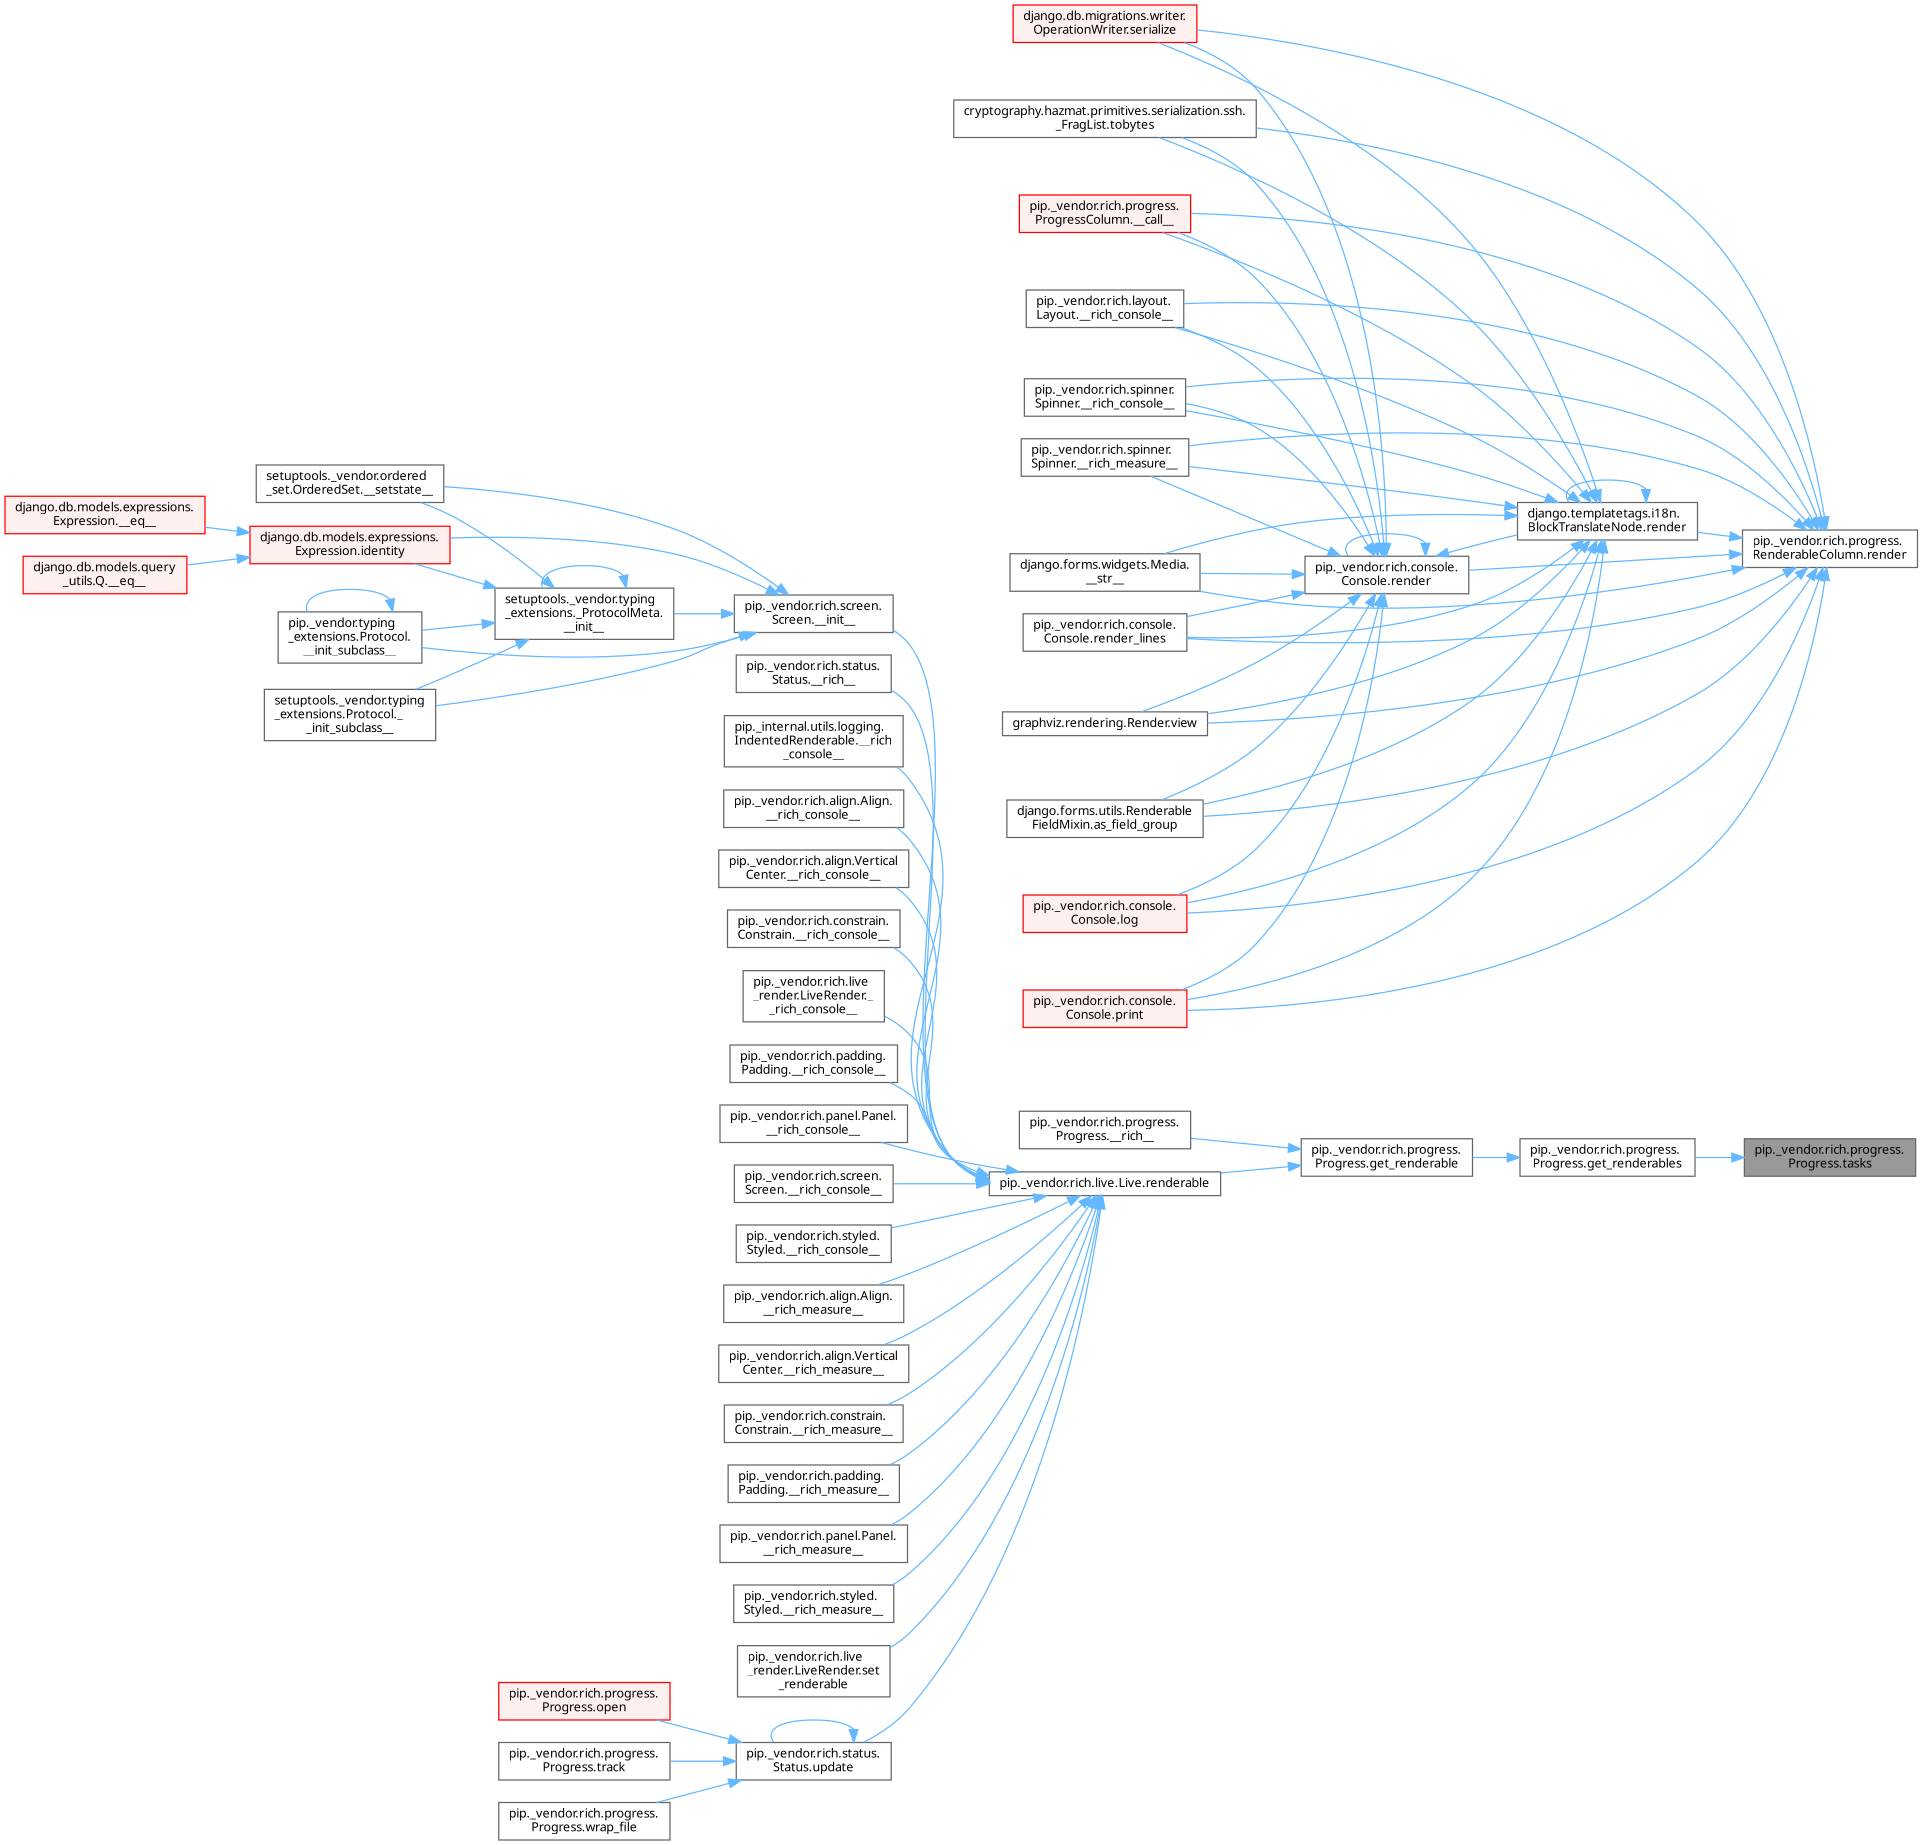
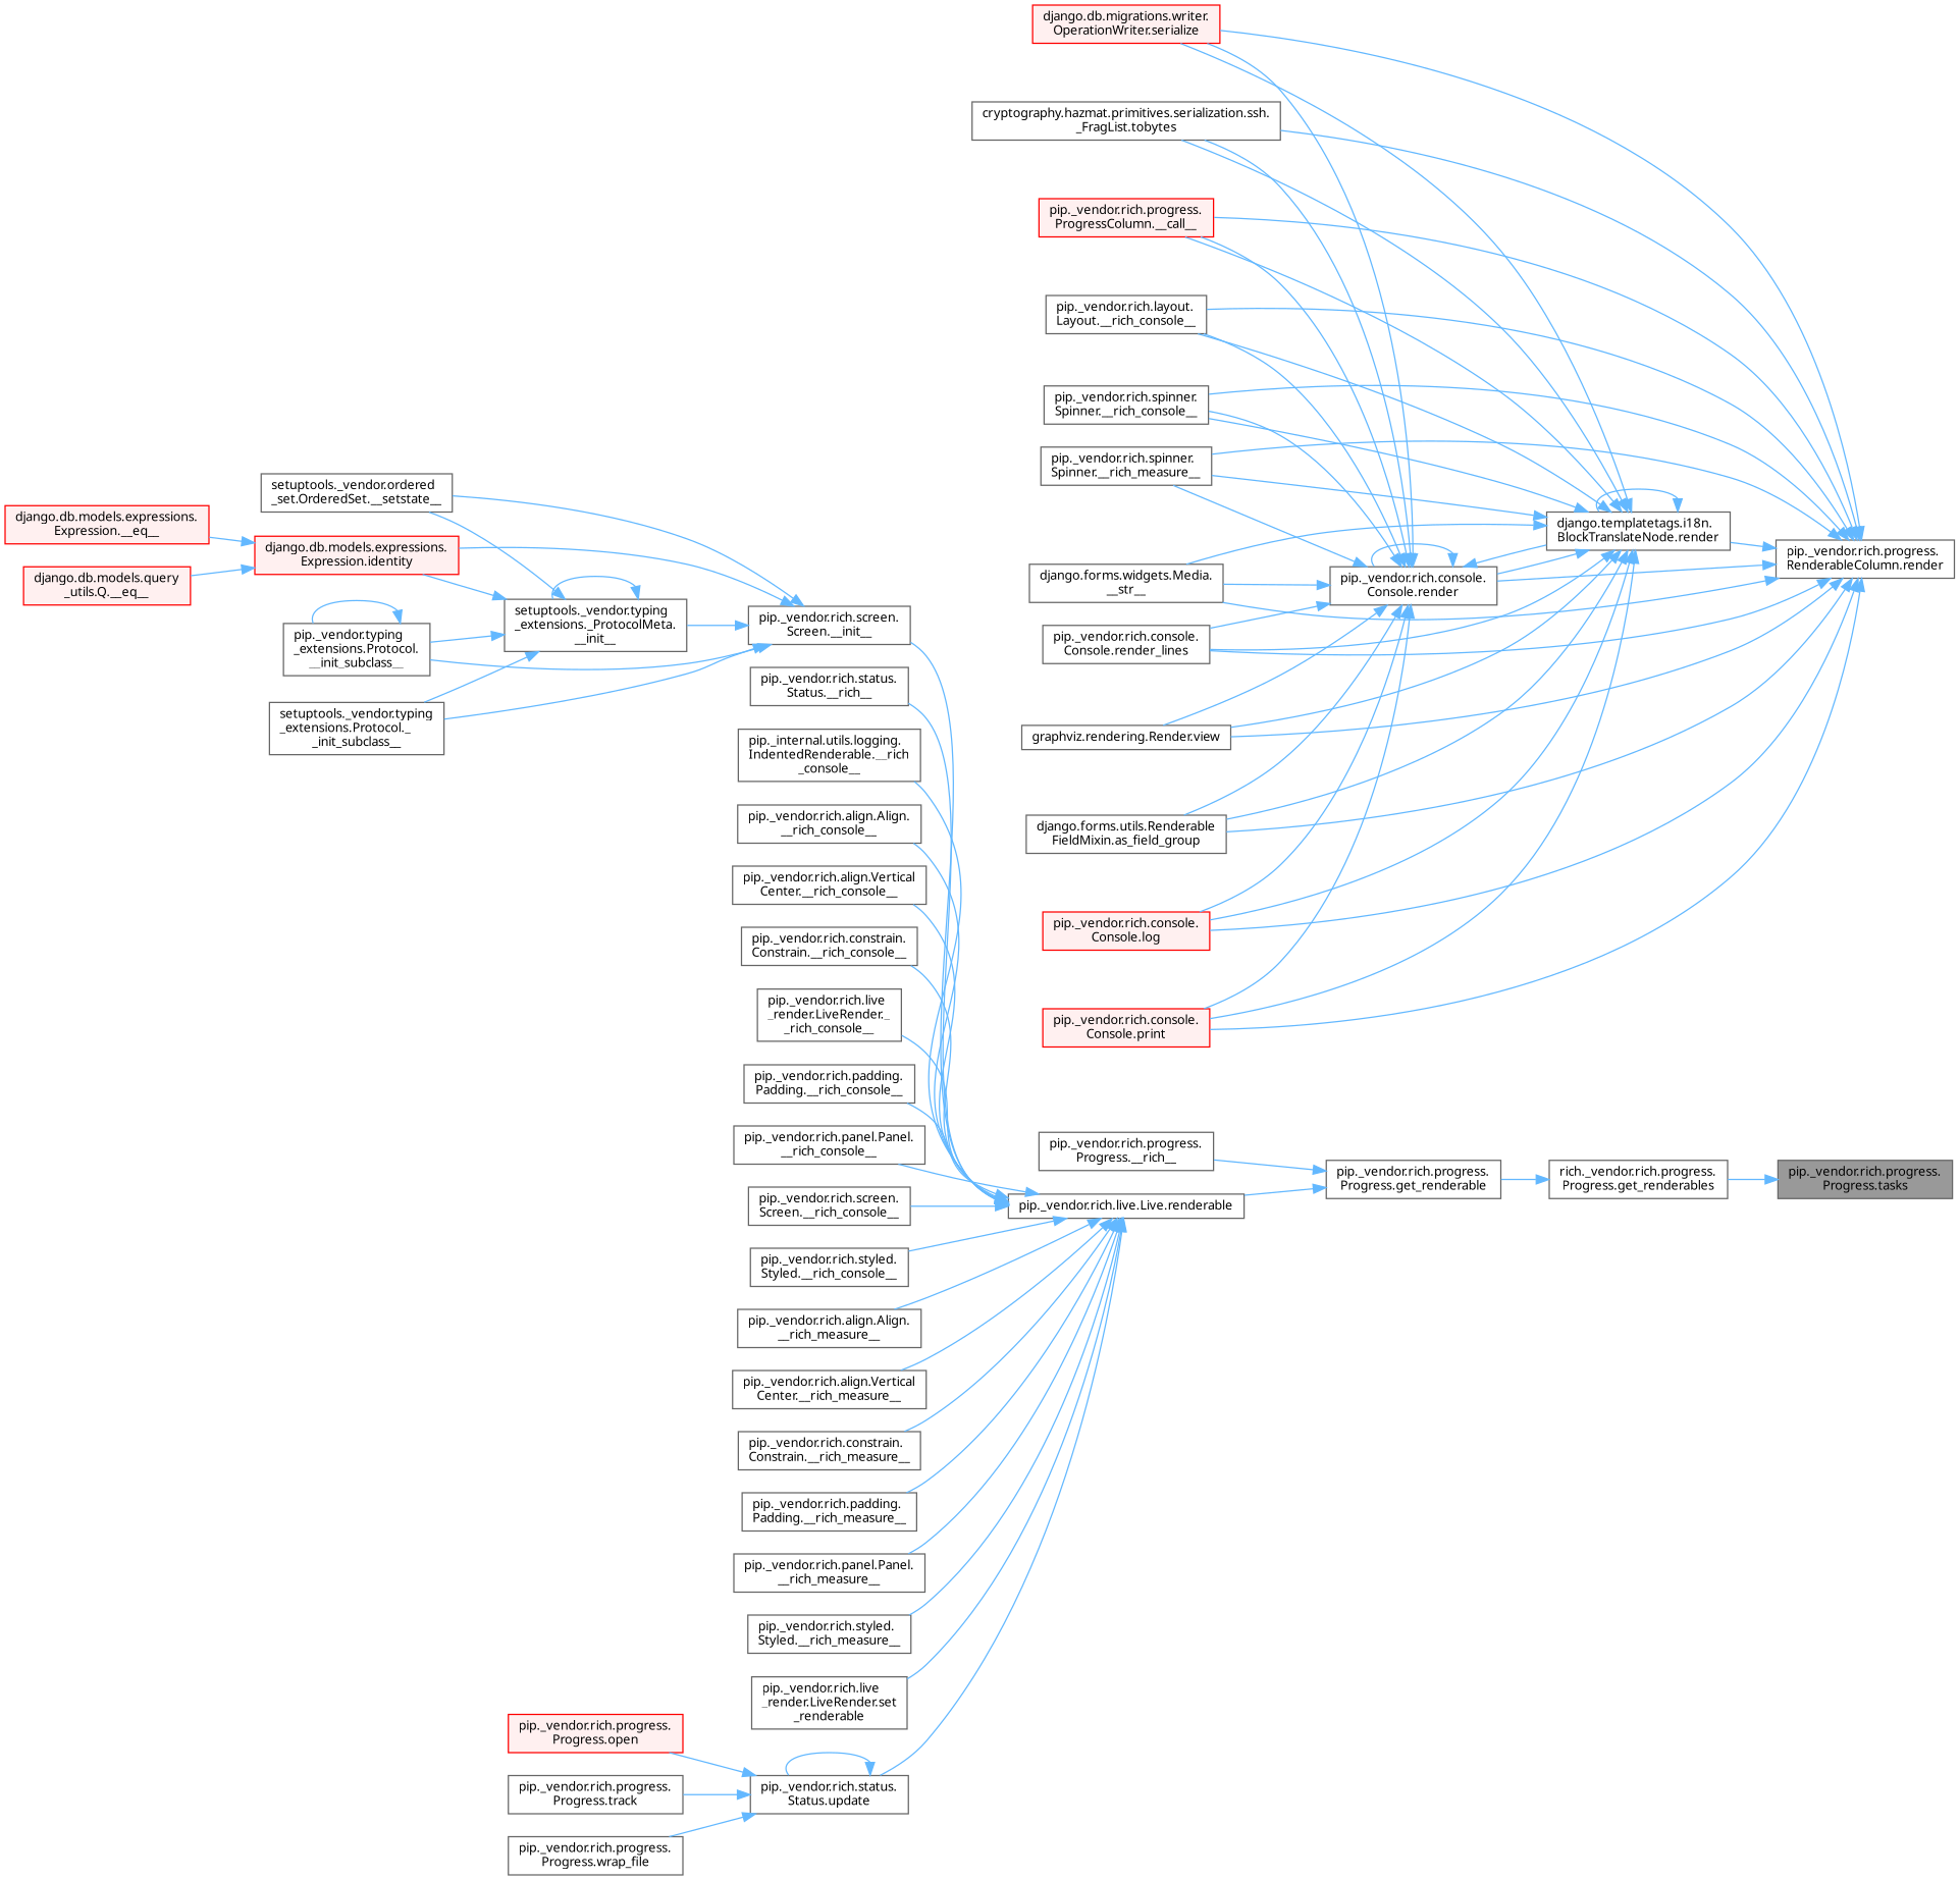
  digraph {
    fontname="Noto Sans"
    rankdir=RL
    node [color=grey40 fillcolor=white fontname="Noto Sans" fontsize=10 shape=box style=filled]
    edge [color=steelblue1 dir=back fontname="Noto Sans" fontsize=10 labelfontname=Helvetica labelfontsize=10 style=solid]
    n1 [color=gray40 fillcolor=grey60 fontcolor=black height=0.2 label="pip._vendor.rich.progress.\lProgress.tasks" width=0.4]
-   n2 [height=0.2 label="pip._vendor.rich.progress.\lProgress.get_renderables" width=0.4]
+   n2 [height=0.2 label="rich._vendor.rich.progress.\lProgress.get_renderables" width=0.4]
    n3 [height=0.2 label="pip._vendor.rich.progress.\lProgress.get_renderable" width=0.4]
    n4 [height=0.2 label="pip._vendor.rich.progress.\lProgress.__rich__" width=0.4]
    n5 [height=0.2 label="pip._vendor.rich.live.Live.renderable" width=0.4]
    n6 [height=0.2 label="pip._vendor.rich.screen.\lScreen.__init__" width=0.4]
    n7 [height=0.2 label="pip._vendor.rich.status.\lStatus.__rich__" width=0.4]
    n8 [height=0.2 label="pip._internal.utils.logging.\lIndentedRenderable.__rich\l_console__" width=0.4]
    n9 [height=0.2 label="pip._vendor.rich.align.Align.\l__rich_console__" width=0.4]
    n10 [height=0.2 label="pip._vendor.rich.align.Vertical\lCenter.__rich_console__" width=0.4]
    n11 [height=0.2 label="pip._vendor.rich.constrain.\lConstrain.__rich_console__" width=0.4]
    n12 [height=0.2 label="pip._vendor.rich.live\l_render.LiveRender._\l_rich_console__" width=0.4]
    n13 [height=0.2 label="pip._vendor.rich.padding.\lPadding.__rich_console__" width=0.4]
    n14 [height=0.2 label="pip._vendor.rich.panel.Panel.\l__rich_console__" width=0.4]
    n15 [height=0.2 label="pip._vendor.rich.screen.\lScreen.__rich_console__" width=0.4]
    n16 [height=0.2 label="pip._vendor.rich.styled.\lStyled.__rich_console__" width=0.4]
    n17 [height=0.2 label="pip._vendor.rich.align.Align.\l__rich_measure__" width=0.4]
    n18 [height=0.2 label="pip._vendor.rich.align.Vertical\lCenter.__rich_measure__" width=0.4]
    n19 [height=0.2 label="pip._vendor.rich.constrain.\lConstrain.__rich_measure__" width=0.4]
    n20 [height=0.2 label="pip._vendor.rich.padding.\lPadding.__rich_measure__" width=0.4]
    n21 [height=0.2 label="pip._vendor.rich.panel.Panel.\l__rich_measure__" width=0.4]
    n22 [height=0.2 label="pip._vendor.rich.styled.\lStyled.__rich_measure__" width=0.4]
    n23 [height=0.2 label="pip._vendor.rich.live\l_render.LiveRender.set\l_renderable" width=0.4]
    n24 [height=0.2 label="pip._vendor.rich.status.\lStatus.update" width=0.4]
    n25 [height=0.2 label="setuptools._vendor.typing\l_extensions._ProtocolMeta.\l__init__" width=0.4]
    n26 [height=0.2 label="pip._vendor.typing\l_extensions.Protocol.\l__init_subclass__" width=0.4]
    n27 [height=0.2 label="setuptools._vendor.typing\l_extensions.Protocol._\l_init_subclass__" width=0.4]
    n28 [height=0.2 label="setuptools._vendor.ordered\l_set.OrderedSet.__setstate__" width=0.4]
    n29 [color=red fillcolor="#FFF0F0" height=0.2 label="django.db.models.expressions.\lExpression.identity" width=0.4]
    n30 [height=0.2 label="pip._vendor.rich.progress.\lRenderableColumn.render" width=0.4]
    n31 [color=red fillcolor="#FFF0F0" height=0.2 label="pip._vendor.rich.progress.\lProgressColumn.__call__" width=0.4]
    n32 [height=0.2 label="pip._vendor.rich.layout.\lLayout.__rich_console__" width=0.4]
    n33 [height=0.2 label="pip._vendor.rich.spinner.\lSpinner.__rich_console__" width=0.4]
    n34 [height=0.2 label="pip._vendor.rich.spinner.\lSpinner.__rich_measure__" width=0.4]
    n35 [height=0.2 label="django.forms.widgets.Media.\l__str__" width=0.4]
    n36 [height=0.2 label="django.forms.utils.Renderable\lFieldMixin.as_field_group" width=0.4]
    n37 [color=red fillcolor="#FFF0F0" height=0.2 label="pip._vendor.rich.console.\lConsole.log" width=0.4]
    n38 [color=red fillcolor="#FFF0F0" height=0.2 label="pip._vendor.rich.console.\lConsole.print" width=0.4]
    n39 [height=0.2 label="django.templatetags.i18n.\lBlockTranslateNode.render" width=0.4]
    n40 [height=0.2 label="pip._vendor.rich.console.\lConsole.render" width=0.4]
    n41 [height=0.2 label="pip._vendor.rich.console.\lConsole.render_lines" width=0.4]
    n42 [color=red fillcolor="#FFF0F0" height=0.2 label="django.db.migrations.writer.\lOperationWriter.serialize" width=0.4]
    n43 [height=0.2 label="cryptography.hazmat.primitives.serialization.ssh.\l_FragList.tobytes" width=0.4]
    n44 [height=0.2 label="graphviz.rendering.Render.view" width=0.4]
    n45 [color=red fillcolor="#FFF0F0" height=0.2 label="pip._vendor.rich.progress.\lProgress.open" width=0.4]
    n46 [height=0.2 label="pip._vendor.rich.progress.\lProgress.track" width=0.4]
    n47 [height=0.2 label="pip._vendor.rich.progress.\lProgress.wrap_file" width=0.4]
    n48 [color=red fillcolor="#FFF0F0" height=0.2 label="django.db.models.expressions.\lExpression.__eq__" width=0.4]
    n49 [color=red fillcolor="#FFF0F0" height=0.2 label="django.db.models.query\l_utils.Q.__eq__" width=0.4]
    n1 -> n2
    n2 -> n3
    n3 -> n4
    n3 -> n5
    n5 -> n6
    n5 -> n7
    n5 -> n8
    n5 -> n9
    n5 -> n10
    n5 -> n11
    n5 -> n12
    n5 -> n13
    n5 -> n14
    n5 -> n15
    n5 -> n16
    n5 -> n17
    n5 -> n18
    n5 -> n19
    n5 -> n20
    n5 -> n21
    n5 -> n22
    n5 -> n23
    n5 -> n24
    n6 -> n25
    n6 -> n26
    n6 -> n27
    n6 -> n28
    n6 -> n29
    n24 -> n24
    n24 -> n45
    n24 -> n46
    n24 -> n47
    n25 -> n25
    n25 -> n26
    n25 -> n27
    n25 -> n28
    n25 -> n29
    n26 -> n26
    n29 -> n48
    n29 -> n49
    n30 -> n31
    n30 -> n32
    n30 -> n33
    n30 -> n34
    n30 -> n35
    n30 -> n36
    n30 -> n37
    n30 -> n38
    n30 -> n39
    n30 -> n40
    n30 -> n41
    n30 -> n42
    n30 -> n43
    n30 -> n44
    n39 -> n31
    n39 -> n32
    n39 -> n33
    n39 -> n34
    n39 -> n35
    n39 -> n36
    n39 -> n37
    n39 -> n38
    n39 -> n39
+   n39 -> n40
    n39 -> n41
    n39 -> n42
    n39 -> n43
    n39 -> n44
    n40 -> n31
    n40 -> n32
    n40 -> n33
    n40 -> n34
    n40 -> n35
    n40 -> n36
    n40 -> n37
    n40 -> n38
    n40 -> n39
    n40 -> n40
    n40 -> n41
    n40 -> n42
    n40 -> n43
    n40 -> n44
  }
